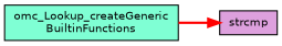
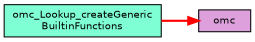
  digraph {
    rankdir=LR
    node [color=black fontname=Helvetica fontsize=10 shape=record style=filled]
    n1 [fillcolor=aquamarine fontcolor=black height=0.2 label="omc_Lookup_createGeneric\lBuiltinFunctions" width=0.4]
-   n2 [fillcolor=plum height=0.2 label=strcmp width=0.4]
+   n2 [fillcolor=plum height=0.2 label=omc width=0.4]
    n1 -> n2 [color=red fontname=Helvetica fontsize=10 labelfontname=Helvetica labelfontsize=10 style=bold]
  }
